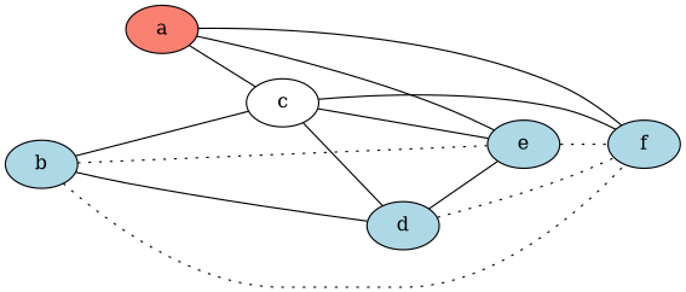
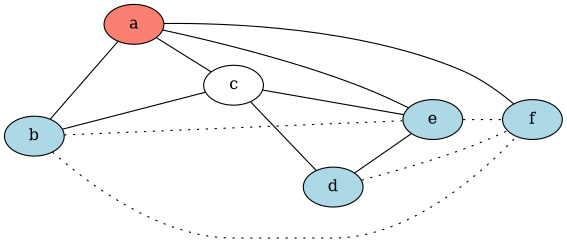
  graph {
    rankdir=LR
    node [fillcolor=lightblue style=filled]
    c [fillcolor=white]
    a [fillcolor=salmon]
    e
    f
    d
    b
    c -- e
-   c -- f
    c -- d
    a -- c
    a -- e
    a -- f
    e -- f [style=dotted]
    d -- e
    d -- f [style=dotted]
    b -- c
    b -- e [style=dotted]
    b -- f [style=dotted]
-   b -- d
+   b -- a
  }
